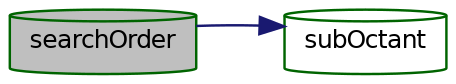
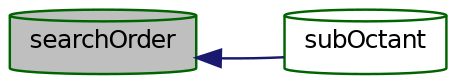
  digraph {
    rankdir=LR
    node [color=darkgreen fontname=Helvetica fontsize=10 shape=cylinder]
    n1 [fillcolor=grey75 fontcolor=black height=0.2 label=searchOrder style=filled width=0.4]
    n2 [height=0.2 label=subOctant width=0.4]
-   n2 -> n1 [color=midnightblue dir=back fontname=Helvetica fontsize=10 labelfontname=Helvetica labelfontsize=10 style=solid]
+   n1 -> n2 [color=midnightblue dir=back fontname=Helvetica fontsize=10 labelfontname=Helvetica labelfontsize=10 style=solid]
  }
